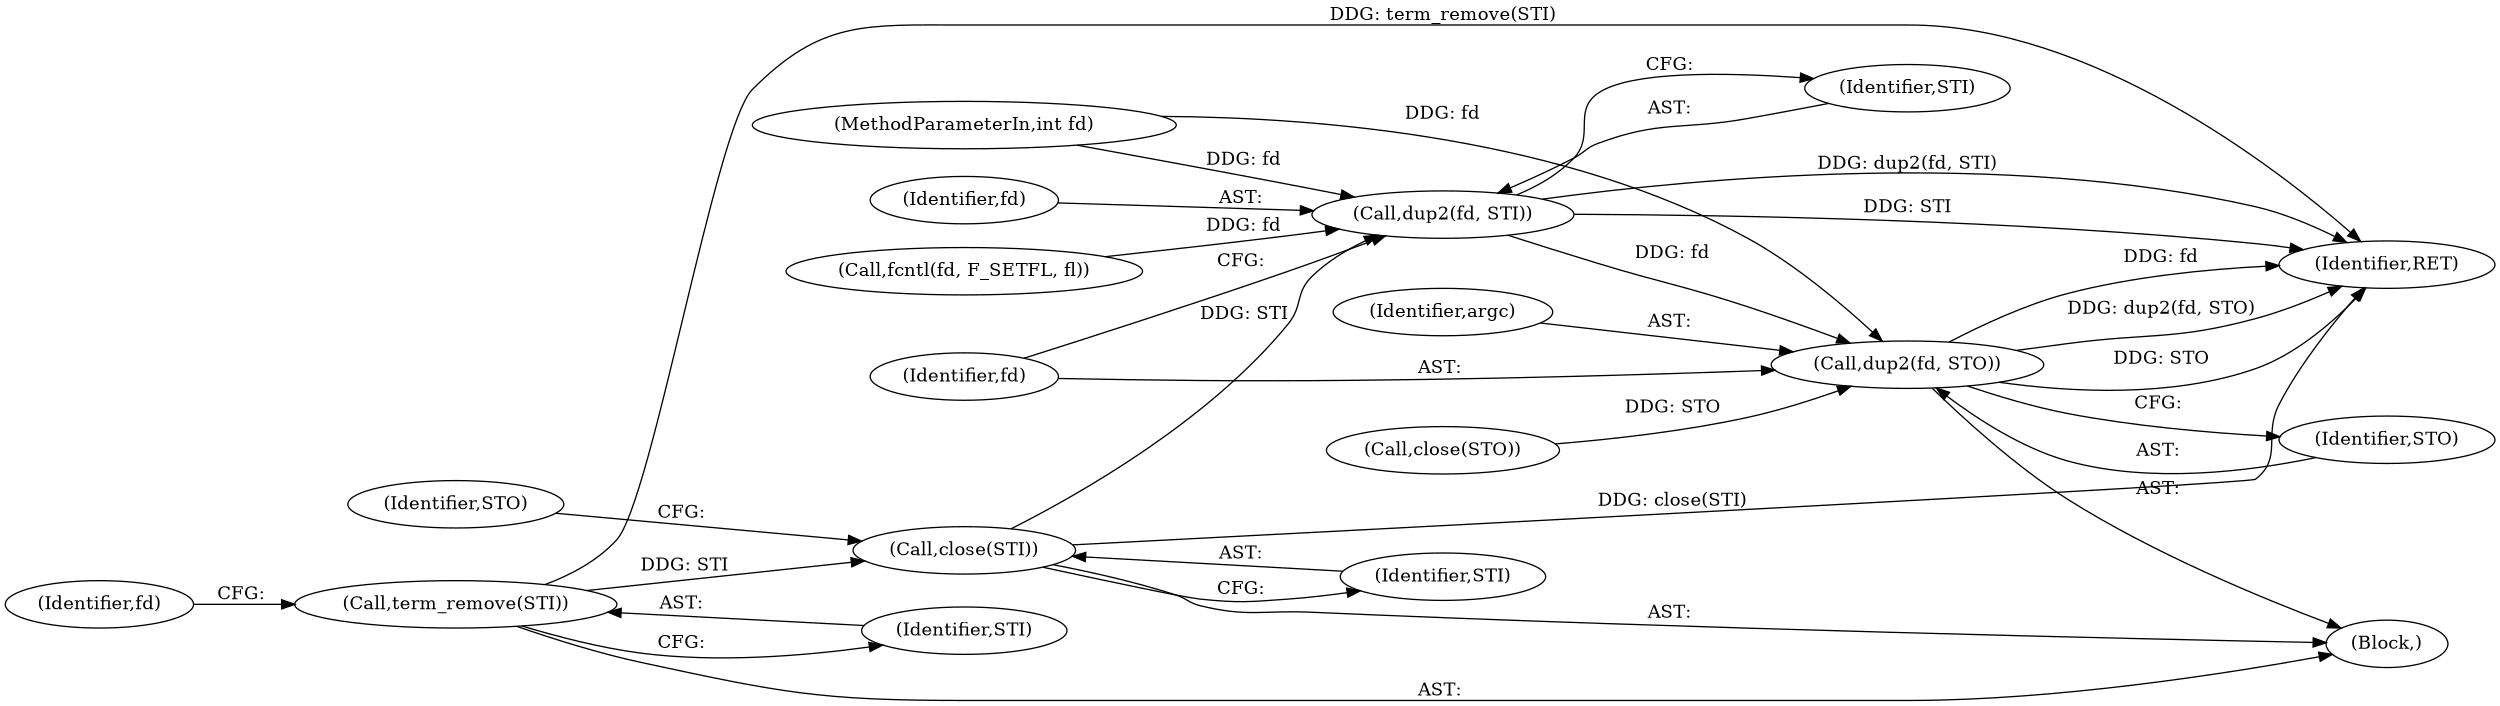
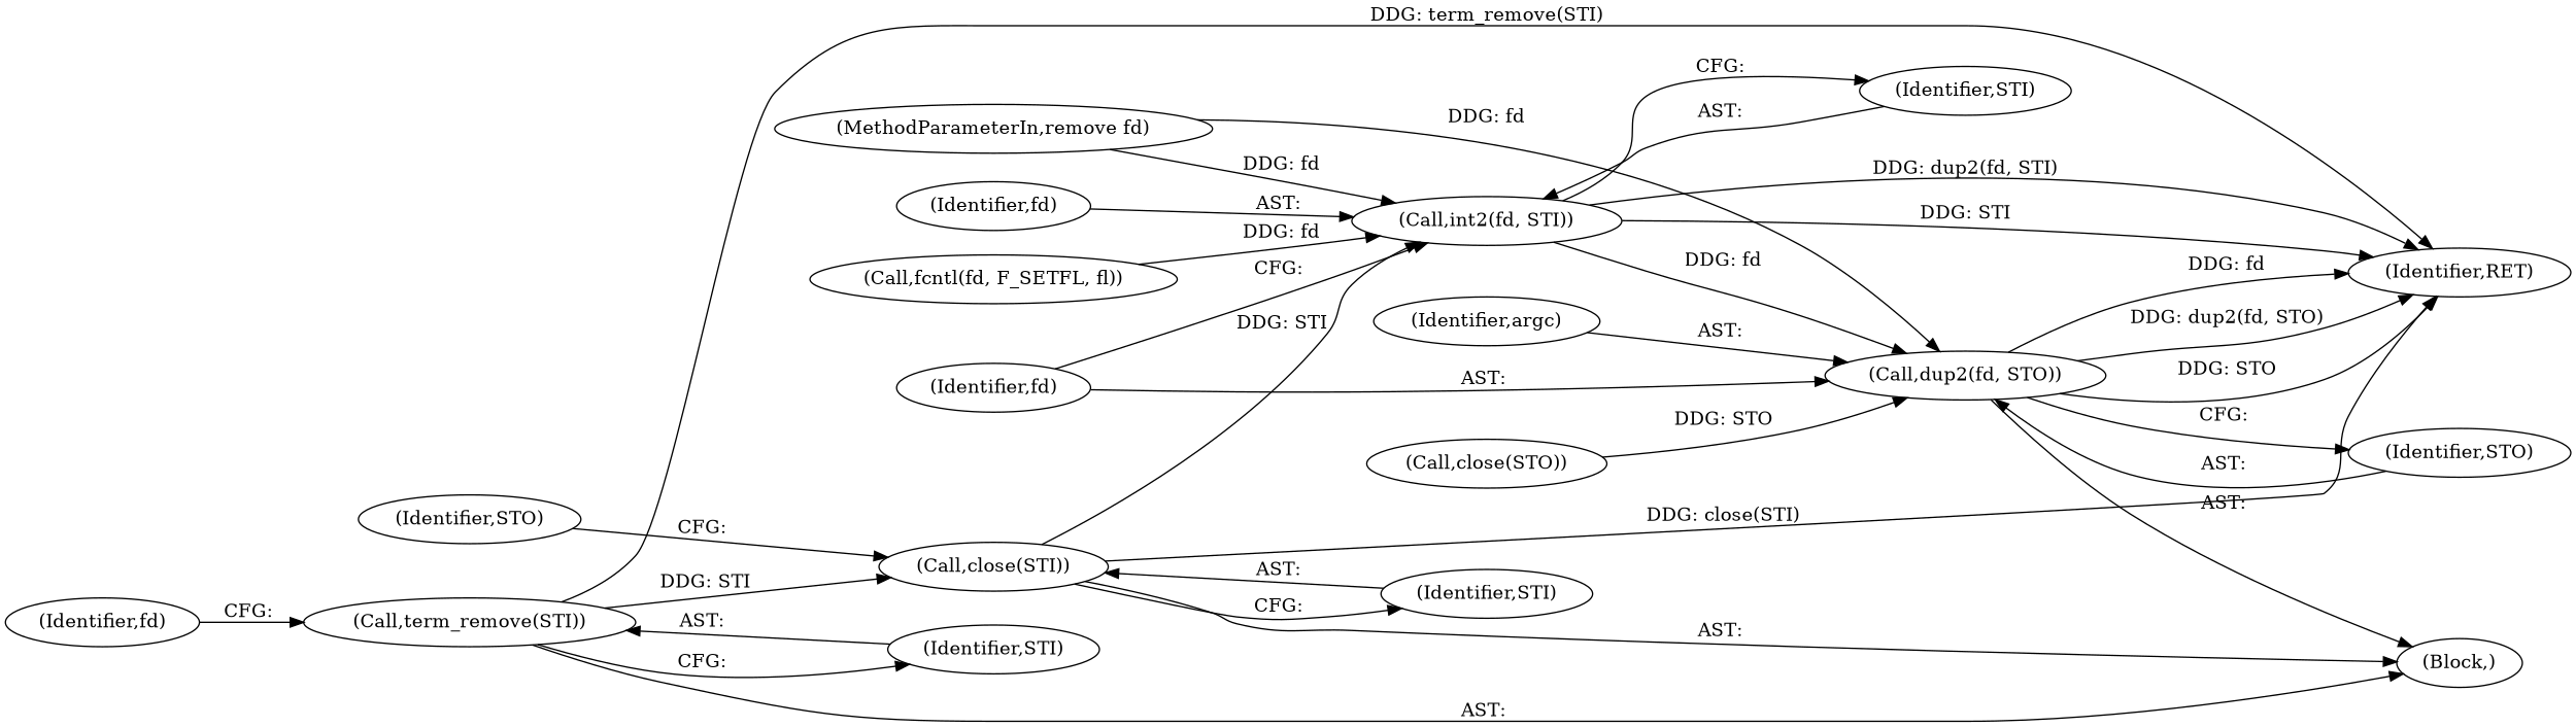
  digraph {
    rankdir=LR
    n1 [label="(Call,close(STI))"]
-   n2 [label="(Call,dup2(fd, STI))"]
+   n2 [label="(Call,int2(fd, STI))"]
    n3 [label="(Identifier,STI)"]
    n4 [label="(Identifier,RET)"]
    n5 [label="(Block,)"]
    n6 [label="(Call,dup2(fd, STO))"]
    n7 [label="(Identifier,STI)"]
    n8 [label="(Call,term_remove(STI))"]
    n9 [label="(Identifier,STI)"]
    n10 [label="(Identifier,STO)"]
    n11 [label="(Call,close(STO))"]
    n12 [label="(Identifier,fd)"]
    n13 [label="(Identifier,STO)"]
    n14 [label="(Call,fcntl(fd, F_SETFL, fl))"]
    n15 [label="(Identifier,fd)"]
    n16 [label="(Identifier,argc)"]
    n17 [label="(Identifier,fd)"]
-   n18 [label="(MethodParameterIn,int fd)"]
+   n18 [label="(MethodParameterIn,remove fd)"]
    n1 -> n2 [label="DDG: STI"]
    n1 -> n3 [label="CFG: "]
    n1 -> n4 [label="DDG: close(STI)"]
    n1 -> n5 [label="AST: "]
    n2 -> n4 [label="DDG: dup2(fd, STI)"]
    n2 -> n4 [label="DDG: STI"]
    n2 -> n6 [label="DDG: fd"]
    n2 -> n7 [label="CFG: "]
    n3 -> n1 [label="AST: "]
    n6 -> n4 [label="DDG: fd"]
    n6 -> n4 [label="DDG: dup2(fd, STO)"]
    n6 -> n4 [label="DDG: STO"]
    n6 -> n5 [label="AST: "]
    n6 -> n10 [label="CFG: "]
    n7 -> n2 [label="AST: "]
    n8 -> n1 [label="DDG: STI"]
    n8 -> n4 [label="DDG: term_remove(STI)"]
    n8 -> n5 [label="AST: "]
    n8 -> n9 [label="CFG: "]
    n9 -> n8 [label="AST: "]
    n10 -> n6 [label="AST: "]
    n11 -> n6 [label="DDG: STO"]
    n12 -> n2 [label="AST: "]
    n13 -> n1 [label="CFG: "]
    n14 -> n2 [label="DDG: fd"]
    n15 -> n2 [label="CFG: "]
    n15 -> n6 [label="AST: "]
    n16 -> n6 [label="AST: "]
    n17 -> n8 [label="CFG: "]
    n18 -> n2 [label="DDG: fd"]
    n18 -> n6 [label="DDG: fd"]
  }
